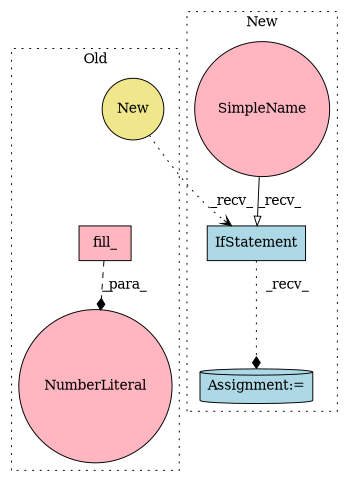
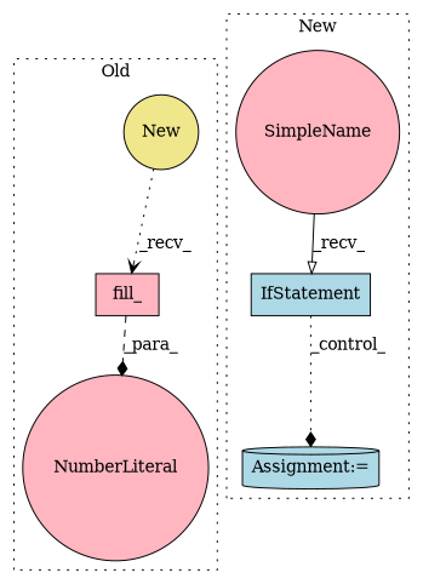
  digraph {
    node [a=32 fillcolor=lightpink l="4,2" shape=circle style=filled]
    edge [arrowhead=diamond style=dotted]
    n1 [l="6,1" label=fill_ s="2603,2612" shape=box]
    n2 [fillcolor=khaki label=New s="2549,2600"]
    n3 [a=34 l=3 label=NumberLiteral s=2609]
    n4 [a=25 fillcolor=lightblue label=IfStatement s="2465,2479" shape=box]
    n5 [a=7 fillcolor=lightblue l=1 label="Assignment:=" s=2495 shape=cylinder]
    n6 [a=42 l=10 label=SimpleName s=2469]
    subgraph cluster_1 {
      label=Old
      style=dotted
      n1
      n2
      n3
    }
    subgraph cluster_2 {
      label=New
      style=dotted
      n4
      n5
      n6
    }
    n1 -> n3 [label=_para_ style=dashed]
-   n2 -> n4 [arrowhead=vee label=_recv_]
-   n4 -> n5 [label=_recv_]
+   n2 -> n1 [arrowhead=vee label=_recv_]
+   n4 -> n5 [label=_control_]
    n6 -> n4 [arrowhead=onormal label=_recv_ style=solid]
  }
